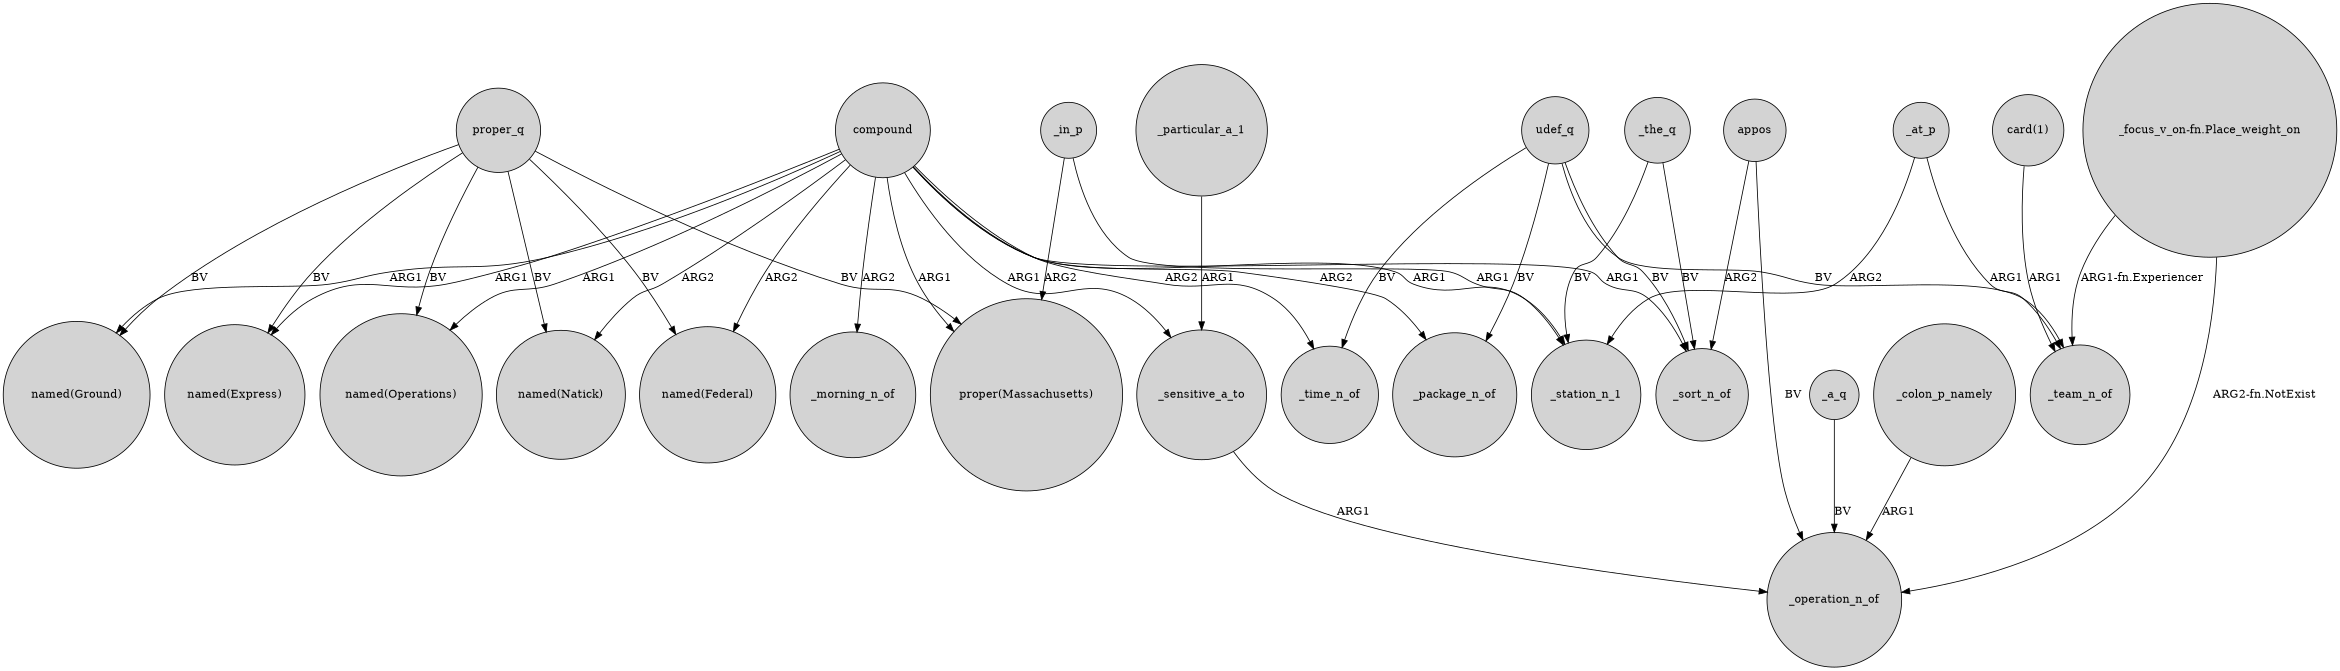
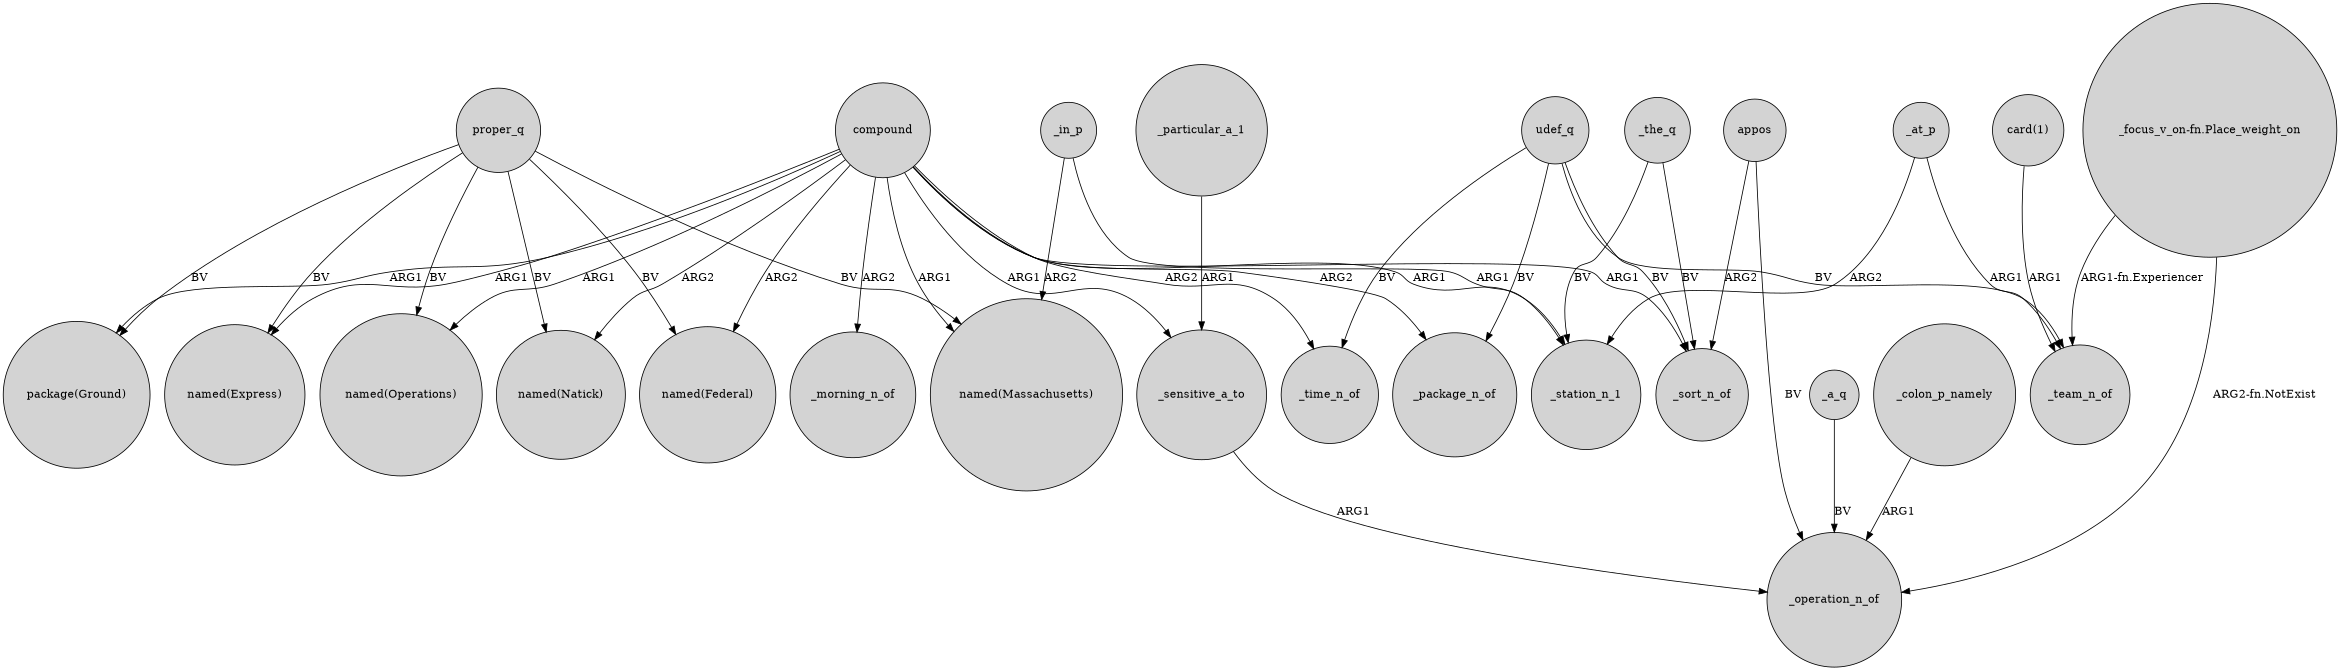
  digraph {
    node [shape=circle style=filled]
    compound
-   "named(Ground)"
+   "named(Ground)" [label="package(Ground)"]
    _sort_n_of
    _morning_n_of
    "named(Operations)"
    "named(Express)"
    _station_n_1
-   "named(Massachusetts)" [label="proper(Massachusetts)"]
+   "named(Massachusetts)"
    "named(Natick)"
    _sensitive_a_to
    _package_n_of
    _time_n_of
    "named(Federal)"
    _operation_n_of
    appos
    _a_q
    _the_q
    proper_q
    _at_p
    _team_n_of
    _in_p
    udef_q
    _particular_a_1
    "card(1)"
    _colon_p_namely
    "_focus_v_on-fn.Place_weight_on"
    compound -> "named(Ground)" [label=ARG1]
    compound -> _sort_n_of [label=ARG1]
    compound -> _morning_n_of [label=ARG2]
    compound -> "named(Operations)" [label=ARG1]
    compound -> "named(Express)" [label=ARG1]
    compound -> _station_n_1 [label=ARG1]
    compound -> "named(Massachusetts)" [label=ARG1]
    compound -> "named(Natick)" [label=ARG2]
    compound -> _sensitive_a_to [label=ARG1]
    compound -> _package_n_of [label=ARG2]
    compound -> _time_n_of [label=ARG2]
    compound -> "named(Federal)" [label=ARG2]
    _sensitive_a_to -> _operation_n_of [label=ARG1]
    appos -> _sort_n_of [label=ARG2]
    appos -> _operation_n_of [label=BV]
    _a_q -> _operation_n_of [label=BV]
    _the_q -> _sort_n_of [label=BV]
    _the_q -> _station_n_1 [label=BV]
    proper_q -> "named(Ground)" [label=BV]
    proper_q -> "named(Operations)" [label=BV]
    proper_q -> "named(Express)" [label=BV]
    proper_q -> "named(Massachusetts)" [label=BV]
    proper_q -> "named(Natick)" [label=BV]
    proper_q -> "named(Federal)" [label=BV]
    _at_p -> _station_n_1 [label=ARG2]
    _at_p -> _team_n_of [label=ARG1]
    _in_p -> _station_n_1 [label=ARG1]
    _in_p -> "named(Massachusetts)" [label=ARG2]
    udef_q -> _sort_n_of [label=BV]
    udef_q -> _package_n_of [label=BV]
    udef_q -> _time_n_of [label=BV]
    udef_q -> _team_n_of [label=BV]
    _particular_a_1 -> _sensitive_a_to [label=ARG1]
    "card(1)" -> _team_n_of [label=ARG1]
    _colon_p_namely -> _operation_n_of [label=ARG1]
    "_focus_v_on-fn.Place_weight_on" -> _operation_n_of [label="ARG2-fn.NotExist"]
    "_focus_v_on-fn.Place_weight_on" -> _team_n_of [label="ARG1-fn.Experiencer"]
  }
